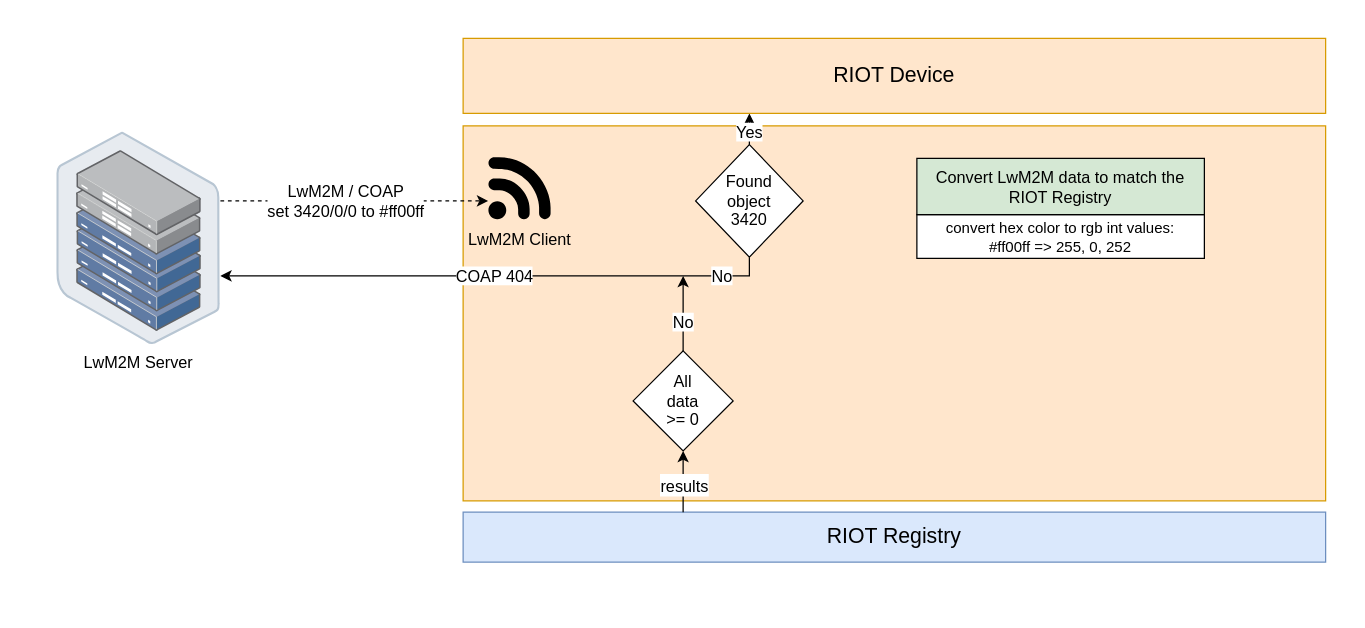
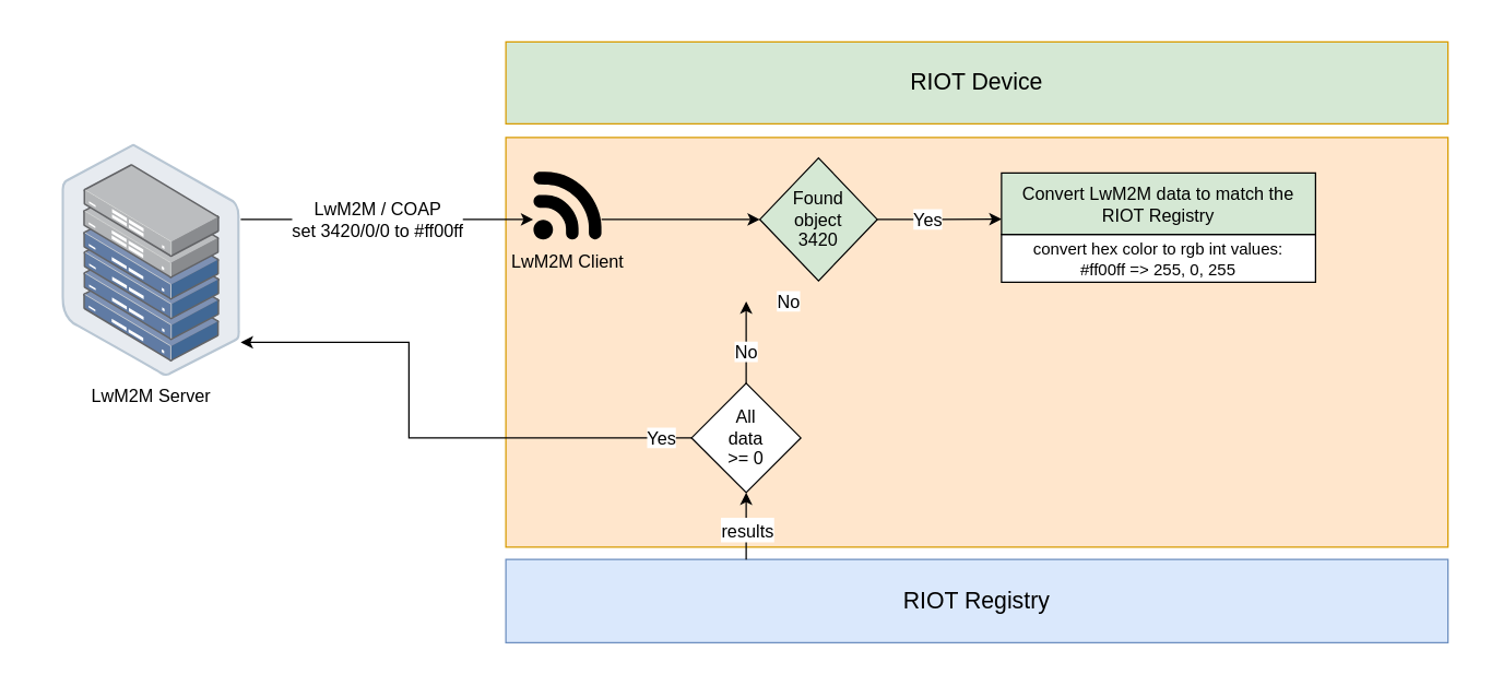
  <mxCell id="0" />
  <mxCell id="1" parent="0" />
  <mxCell id="2" value="" style="rounded=0;whiteSpace=wrap;html=1;strokeColor=none;" vertex="1" parent="1"><mxGeometry x="20" width="1050" height="460" as="geometry" y="20" /></mxCell>
  <mxCell id="3" value="" style="rounded=0;whiteSpace=wrap;html=1;fillColor=#ffe6cc;strokeColor=#d79b00;" parent="1" vertex="1"><mxGeometry x="370" y="100" width="690" height="300" as="geometry" /></mxCell>
  <mxCell id="4" value="&lt;font style=&quot;font-size: 13px&quot;&gt;LwM2M Server&lt;/font&gt;" style="points=[];aspect=fixed;html=1;align=center;shadow=0;dashed=0;image;image=img/lib/allied_telesis/storage/Datacenter_Server_Half_Rack_ToR.svg;" parent="1" vertex="1"><mxGeometry x="45" y="105" width="130.83" height="170" as="geometry" /></mxCell>
- <mxCell id="5" value="&lt;font style=&quot;font-size: 13px&quot;&gt;LwM2M / COAP&lt;br&gt;set 3420/0/0 to #ff00ff&lt;/font&gt;" style="edgeStyle=elbowEdgeStyle;rounded=0;html=1;dashed=1;" parent="1" source="4" target="11" edge="1"><mxGeometry x="-0.062" relative="1" as="geometry"><mxPoint x="230" y="-70" as="sourcePoint" /><mxPoint x="395" y="160" as="targetPoint" /><Array as="points"><mxPoint x="180" y="160" /></Array><mxPoint as="offset" /></mxGeometry></mxCell>
- <mxCell id="6" value="&lt;font style=&quot;font-size: 13px&quot;&gt;COAP 404&lt;/font&gt;" style="edgeStyle=elbowEdgeStyle;rounded=0;html=1;startArrow=none;exitX=0.5;exitY=1;exitDx=0;exitDy=0;" parent="1" source="7" target="4" edge="1"><mxGeometry relative="1" as="geometry"><mxPoint x="460" y="250" as="targetPoint" /><Array as="points"><mxPoint x="599" y="220" /><mxPoint x="480" y="220" /></Array></mxGeometry></mxCell>
- <mxCell id="7" value="&lt;font style=&quot;font-size: 13px&quot;&gt;Found &lt;br&gt;object&lt;br&gt;3420&lt;/font&gt;" style="rhombus;whiteSpace=wrap;html=1;" parent="1" vertex="1"><mxGeometry x="556" y="115" width="86" height="90" as="geometry" /></mxCell>
- <mxCell id="8" value="&lt;font style=&quot;font-size: 13px&quot;&gt;Yes&lt;/font&gt;" style="edgeStyle=elbowEdgeStyle;rounded=0;html=1;" parent="1" source="7" target="9" edge="1"><mxGeometry x="-0.2" relative="1" as="geometry"><mxPoint x="540" y="-70" as="targetPoint" /><mxPoint as="offset" /><mxPoint x="500" y="-70" as="sourcePoint" /></mxGeometry></mxCell>
- <mxCell id="9" value="&lt;font style=&quot;font-size: 17px&quot;&gt;RIOT Device&lt;/font&gt;" style="rounded=0;whiteSpace=wrap;html=1;fillColor=#ffe6cc;strokeColor=#d79b00;" parent="1" vertex="1"><mxGeometry x="370" y="30" width="690" height="60" as="geometry" /></mxCell>
+ <mxCell id="5" value="&lt;font style=&quot;font-size: 13px&quot;&gt;LwM2M / COAP&lt;br&gt;set 3420/0/0 to #ff00ff&lt;/font&gt;" style="edgeStyle=elbowEdgeStyle;rounded=0;html=1;" parent="1" source="4" target="11" edge="1"><mxGeometry x="-0.062" relative="1" as="geometry"><mxPoint x="230" y="-70" as="sourcePoint" /><mxPoint x="395" y="160" as="targetPoint" /><Array as="points"><mxPoint x="180" y="160" /></Array><mxPoint as="offset" /></mxGeometry></mxCell>
+ <mxCell id="7" value="&lt;font style=&quot;font-size: 13px&quot;&gt;Found &lt;br&gt;object&lt;br&gt;3420&lt;/font&gt;" style="rhombus;whiteSpace=wrap;html=1;fillColor=#d5e8d4;" parent="1" vertex="1"><mxGeometry x="556" y="115" width="86" height="90" as="geometry" /></mxCell>
+ <mxCell id="8" value="&lt;font style=&quot;font-size: 13px&quot;&gt;Yes&lt;/font&gt;" style="edgeStyle=elbowEdgeStyle;rounded=0;html=1;entryX=0;entryY=0.75;entryDx=0;entryDy=0;" parent="1" source="7" target="21" edge="1"><mxGeometry x="-0.2" relative="1" as="geometry"><mxPoint x="540" y="-70" as="targetPoint" /><mxPoint as="offset" /><mxPoint x="500" y="-70" as="sourcePoint" /></mxGeometry></mxCell>
+ <mxCell id="9" value="&lt;font style=&quot;font-size: 17px&quot;&gt;RIOT Device&lt;/font&gt;" style="rounded=0;whiteSpace=wrap;html=1;fillColor=#d5e8d4;strokeColor=#d79b00;" parent="1" vertex="1"><mxGeometry x="370" y="30" width="690" height="60" as="geometry" /></mxCell>
  <mxCell id="10" value="&lt;font style=&quot;background-color: rgb(255 , 255 , 255) ; font-size: 13px&quot;&gt;No&lt;/font&gt;" style="text;html=1;align=center;verticalAlign=middle;resizable=0;points=[];autosize=1;strokeColor=none;fillColor=none;strokeWidth=0;" parent="1" vertex="1"><mxGeometry x="562" y="210" width="30" height="20" as="geometry" /></mxCell>
  <mxCell id="11" value="&lt;font style=&quot;font-size: 13px&quot;&gt;LwM2M Client&lt;/font&gt;" style="points=[[0.005,0.09,0],[0.08,0,0],[0.76,0.25,0],[1,0.92,0],[0.91,0.995,0],[0.57,0.995,0],[0.045,0.955,0],[0.005,0.43,0]];verticalLabelPosition=bottom;sketch=0;html=1;verticalAlign=top;aspect=fixed;align=center;pointerEvents=1;shape=mxgraph.cisco19.3g_4g_indicator;fillColor=#000000;strokeColor=none;fontSize=15;" parent="1" vertex="1"><mxGeometry x="390" y="125" width="50" height="50" as="geometry" /></mxCell>
- <mxCell id="13" value="&lt;font style=&quot;font-size: 17px&quot;&gt;RIOT Registry&lt;/font&gt;" style="rounded=0;whiteSpace=wrap;html=1;fillColor=#dae8fc;strokeColor=#6c8ebf;" parent="1" vertex="1"><mxGeometry x="370" y="409" width="690" height="40" as="geometry" /></mxCell>
+ <mxCell id="12" value="" style="edgeStyle=elbowEdgeStyle;rounded=0;html=1;" parent="1" source="11" target="7" edge="1"><mxGeometry x="-0.2" relative="1" as="geometry"><mxPoint x="740" y="170" as="targetPoint" /><mxPoint as="offset" /><mxPoint x="646" y="170" as="sourcePoint" /><Array as="points"><mxPoint x="480" y="160" /></Array></mxGeometry></mxCell>
+ <mxCell id="13" value="&lt;font style=&quot;font-size: 17px&quot;&gt;RIOT Registry&lt;/font&gt;" style="rounded=0;whiteSpace=wrap;html=1;fillColor=#dae8fc;strokeColor=#6c8ebf;" parent="1" vertex="1"><mxGeometry x="370" y="409" width="690" height="61" as="geometry" /></mxCell>
  <mxCell id="14" value="" style="edgeStyle=elbowEdgeStyle;rounded=0;html=1;entryX=0.5;entryY=1;entryDx=0;entryDy=0;" parent="1" source="13" target="16" edge="1"><mxGeometry x="-0.2" relative="1" as="geometry"><mxPoint x="130" y="450" as="targetPoint" /><mxPoint as="offset" /><mxPoint x="855" y="200" as="sourcePoint" /><Array as="points"><mxPoint x="546" y="400" /><mxPoint x="500" y="340" /><mxPoint x="855" y="290" /><mxPoint x="500" y="180" /></Array></mxGeometry></mxCell>
  <mxCell id="15" value="&lt;font style=&quot;font-size: 13px&quot;&gt;results&lt;/font&gt;" style="edgeLabel;html=1;align=center;verticalAlign=middle;resizable=0;points=[];fontSize=15;" parent="14" vertex="1" connectable="0"><mxGeometry x="-0.329" y="2" relative="1" as="geometry"><mxPoint x="2" y="-7" as="offset" /></mxGeometry></mxCell>
  <mxCell id="16" value="&lt;font style=&quot;font-size: 13px&quot;&gt;All &lt;br&gt;data &lt;br&gt;&amp;gt;= 0&lt;/font&gt;" style="rhombus;whiteSpace=wrap;html=1;" parent="1" vertex="1"><mxGeometry x="506" y="280" width="80" height="80" as="geometry" /></mxCell>
  <mxCell id="17" value="&lt;font style=&quot;font-size: 13px&quot;&gt;No&lt;/font&gt;" style="edgeStyle=elbowEdgeStyle;rounded=0;html=1;exitX=0.5;exitY=0;exitDx=0;exitDy=0;" parent="1" source="16" edge="1"><mxGeometry x="-0.25" relative="1" as="geometry"><mxPoint x="546" y="220" as="targetPoint" /><mxPoint as="offset" /><mxPoint x="280" y="80" as="sourcePoint" /><Array as="points"><mxPoint x="546" y="260" /><mxPoint x="500" y="230" /><mxPoint x="490" y="170" /></Array></mxGeometry></mxCell>
+ <mxCell id="18" value="&lt;font style=&quot;font-size: 13px&quot;&gt;Yes&lt;/font&gt;" style="edgeStyle=elbowEdgeStyle;rounded=0;html=1;exitX=0;exitY=0.5;exitDx=0;exitDy=0;" parent="1" source="16" target="4" edge="1"><mxGeometry x="-0.889" relative="1" as="geometry"><mxPoint x="576" y="180" as="targetPoint" /><mxPoint as="offset" /><mxPoint x="470" y="180" as="sourcePoint" /><Array as="points"><mxPoint x="299" y="250" /><mxPoint x="299" y="230" /></Array></mxGeometry></mxCell>
  <mxCell id="19" value="" style="group" parent="1" vertex="1" connectable="0"><mxGeometry x="733" y="126" width="230" height="80" as="geometry" /></mxCell>
- <mxCell id="20" value="&lt;font style=&quot;font-size: 12px&quot;&gt;convert hex color to rgb int values:&lt;br&gt;#ff00ff =&amp;gt; 255, 0, 252&lt;br&gt;&lt;/font&gt;" style="rounded=0;whiteSpace=wrap;html=1;" parent="19" vertex="1"><mxGeometry y="45" width="230" height="35" as="geometry" /></mxCell>
+ <mxCell id="20" value="&lt;font style=&quot;font-size: 12px&quot;&gt;convert hex color to rgb int values:&lt;br&gt;#ff00ff =&amp;gt; 255, 0, 255&lt;br&gt;&lt;/font&gt;" style="rounded=0;whiteSpace=wrap;html=1;" parent="19" vertex="1"><mxGeometry y="45" width="230" height="35" as="geometry" /></mxCell>
  <mxCell id="21" value="&lt;font style=&quot;font-size: 13px&quot;&gt;Convert LwM2M data to match the RIOT Registry&lt;/font&gt;" style="rounded=0;whiteSpace=wrap;html=1;fillColor=#d5e8d4;" parent="19" vertex="1"><mxGeometry width="230" height="45" as="geometry" /></mxCell>
